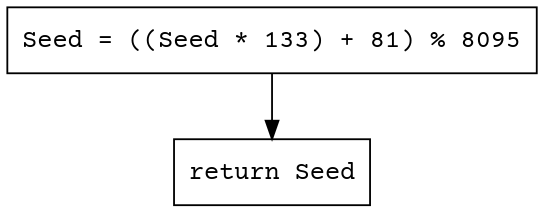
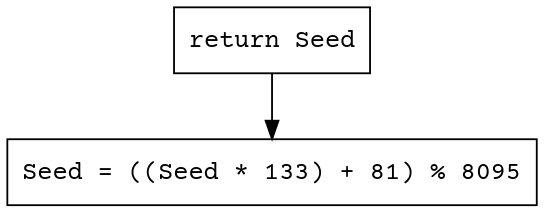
  digraph {
    fontname="Courier Prime"
    node [shape=box fontname="Courier Prime"]
    n1 [label="Seed = ((Seed * 133) + 81) % 8095"]
    n2 [label="return Seed"]
-   n1 -> n2 [fontname="Courier Prime"]
+   n2 -> n1 [fontname="Courier Prime"]
  }
